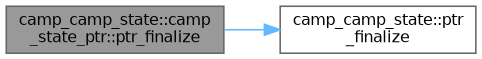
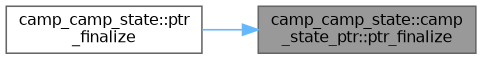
  digraph {
    rankdir=LR
    node [fontname=Helvetica fontsize=10 shape=box style=filled]
    n1 [color=gray40 fillcolor=grey60 fontcolor=black height=0.2 label="camp_camp_state::camp\l_state_ptr::ptr_finalize" width=0.4]
    n2 [color=grey40 fillcolor=white height=0.2 label="camp_camp_state::ptr\l_finalize" width=0.4]
-   n1 -> n2 [color=steelblue1 fontname=Helvetica fontsize=10 labelfontname=Helvetica labelfontsize=10 style=solid]
+   n2 -> n1 [color=steelblue1 fontname=Helvetica fontsize=10 labelfontname=Helvetica labelfontsize=10 style=solid]
  }
